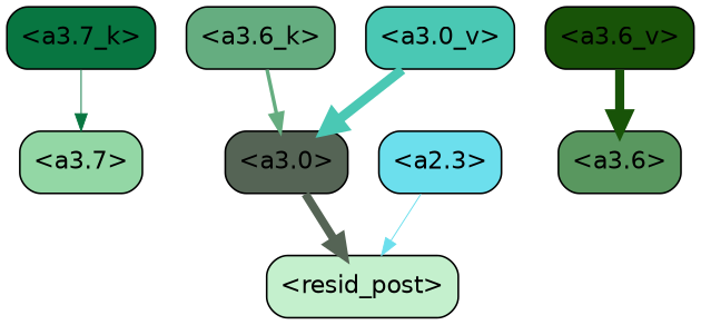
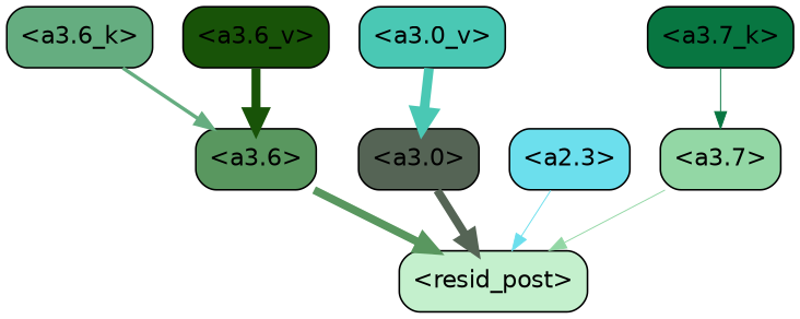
  strict digraph {
    splines=true
    node [color=black fontname=Helvetica shape=box style="filled, rounded"]
    edge [penwidth=0.6]
    "<a3.7>" [fillcolor="#93d7a5"]
    "<resid_post>" [fillcolor="#c4f0cd"]
    "<a3.6>" [fillcolor="#59975f"]
    "<a3.0>" [fillcolor="#556455"]
    "<a2.3>" [fillcolor="#6cdfed"]
    "<a3.7_k>" [fillcolor="#087641"]
    "<a3.6_k>" [fillcolor="#65ad80"]
    "<a3.6_v>" [fillcolor="#185308"]
    "<a3.0_v>" [fillcolor="#4ac8b4"]
+   "<a3.7>" -> "<resid_post>" [color="#93d7a5"]
+   "<a3.6>" -> "<resid_post>" [color="#59975f" penwidth=4.7534414529800415]
    "<a3.0>" -> "<resid_post>" [color="#556455" penwidth=4.898576855659485]
    "<a2.3>" -> "<resid_post>" [color="#6cdfed"]
    "<a3.7_k>" -> "<a3.7>" [color="#087641"]
-   "<a3.6_k>" -> "<a3.0>" [color="#65ad80" penwidth=2.13908451795578]
+   "<a3.6_k>" -> "<a3.6>" [color="#65ad80" penwidth=2.13908451795578]
    "<a3.6_v>" -> "<a3.6>" [color="#185308" penwidth=5.297133803367615]
    "<a3.0_v>" -> "<a3.0>" [color="#4ac8b4" penwidth=5.680712580680847]
  }
